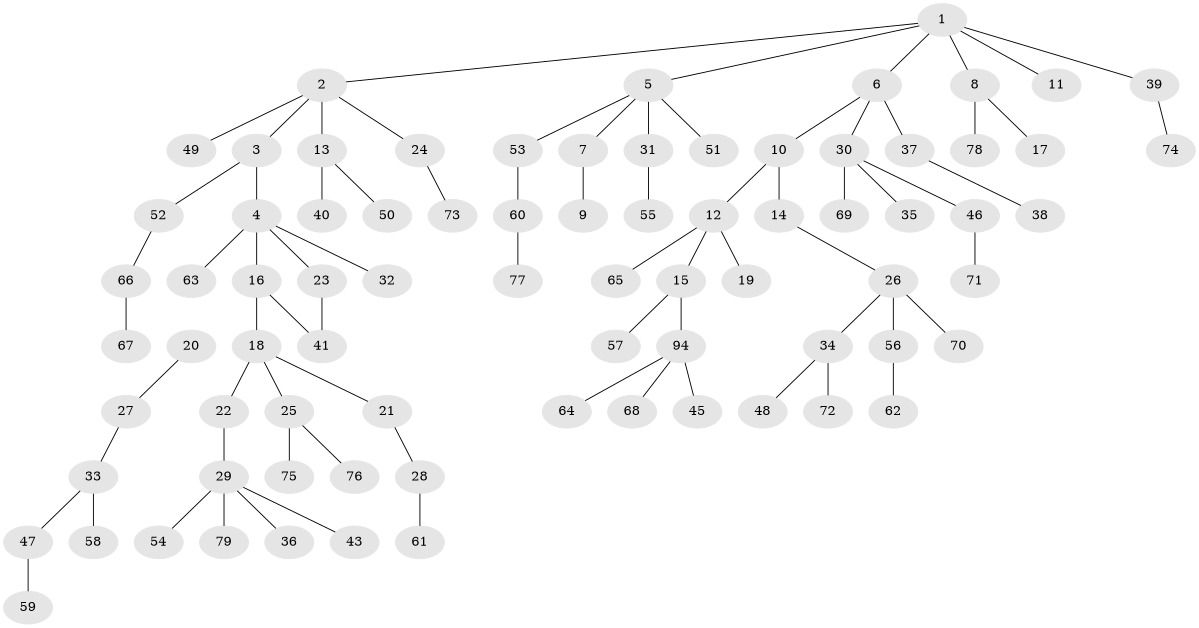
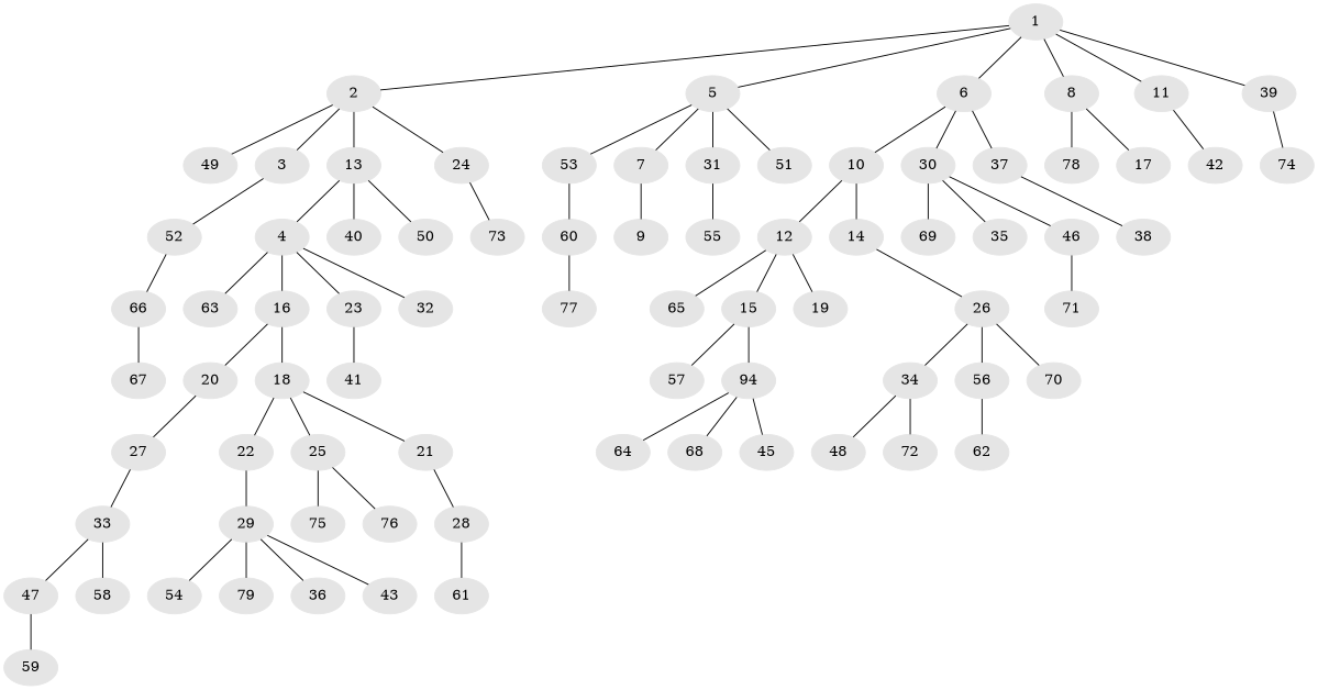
  graph {
    node [color=gray90 style=filled]
    1
    2
    5
    6
    8
    11
    39
    3
    13
    24
    49
    7
    31
    51
    53
    10
    30
    37
    17
    78
+   42
    74
    4
    52
    40
    50
    73
    16
    23
    32
    63
    66
    18
    20
    41
    9
    55
    60
    12
    14
    35
    46
    69
    38
    15
    19
    65
    26
    n49 [label=94]
    57
    34
    56
    70
    45
    64
    68
    21
    22
    25
    27
    28
    29
    75
    76
    33
    61
    36
    43
    54
    79
    48
    72
    62
    47
    58
    71
    59
    67
    77
    1 -- 2
    1 -- 5
    1 -- 6
    1 -- 8
    1 -- 11
    1 -- 39
    2 -- 3
    2 -- 13
    2 -- 24
    2 -- 49
    5 -- 7
    5 -- 31
    5 -- 51
    5 -- 53
    6 -- 10
    6 -- 30
    6 -- 37
    8 -- 17
    8 -- 78
+   11 -- 42
    39 -- 74
-   3 -- 4
+   13 -- 4
    3 -- 52
    13 -- 40
    13 -- 50
    24 -- 73
    7 -- 9
    31 -- 55
    53 -- 60
    10 -- 12
    10 -- 14
    30 -- 35
    30 -- 46
    30 -- 69
    37 -- 38
    4 -- 16
    4 -- 23
    4 -- 32
    4 -- 63
    52 -- 66
    16 -- 18
-   16 -- 41
+   16 -- 20
    23 -- 41
    66 -- 67
    18 -- 21
    18 -- 22
    18 -- 25
    20 -- 27
    60 -- 77
    12 -- 15
    12 -- 19
    12 -- 65
    14 -- 26
    46 -- 71
    15 -- n49
    15 -- 57
    26 -- 34
    26 -- 56
    26 -- 70
    n49 -- 45
    n49 -- 64
    n49 -- 68
    34 -- 48
    34 -- 72
    56 -- 62
    21 -- 28
    22 -- 29
    25 -- 75
    25 -- 76
    27 -- 33
    28 -- 61
    29 -- 36
    29 -- 43
    29 -- 54
    29 -- 79
    33 -- 47
    33 -- 58
    47 -- 59
  }
